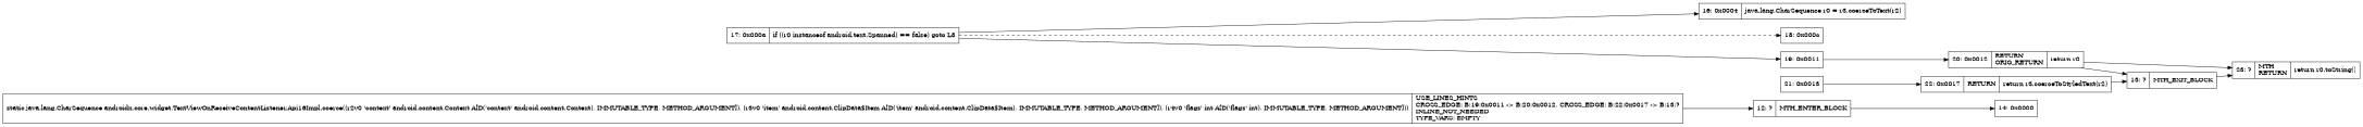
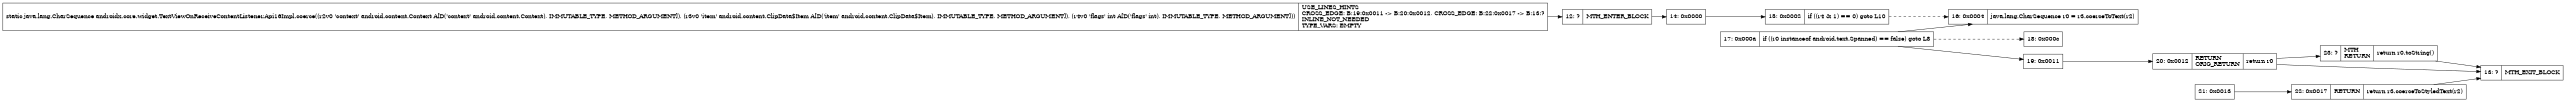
  digraph {
    rankdir=LR
    node [shape=record]
    n1 [label="{12\:\ ?|MTH_ENTER_BLOCK\l}"]
    n2 [label="{14\:\ 0x0000}"]
+   n3 [label="{15\:\ 0x0002|if ((r4 & 1) == 0) goto L10\l}"]
    n4 [label="{16\:\ 0x0004|java.lang.CharSequence r0 = r3.coerceToText(r2)\l}"]
    n5 [label="{21\:\ 0x0013}"]
    n6 [label="{22\:\ 0x0017|RETURN\l|return r3.coerceToStyledText(r2)\l}"]
    n7 [label="{17\:\ 0x000a|if ((r0 instanceof android.text.Spanned) == false) goto L8\l}"]
    n8 [label="{18\:\ 0x000c}"]
    n9 [label="{19\:\ 0x0011}"]
    n10 [label="{20\:\ 0x0012|RETURN\lORIG_RETURN\l|return r0\l}"]
    n11 [label="{23\:\ ?|MTH\lRETURN\l|return r0.toString()\l}"]
    n12 [label="{13\:\ ?|MTH_EXIT_BLOCK\l}"]
    n13 [label="{static java.lang.CharSequence androidx.core.widget.TextViewOnReceiveContentListener.Api16Impl.coerce((r2v0 'context' android.content.Context A[D('context' android.content.Context), IMMUTABLE_TYPE, METHOD_ARGUMENT]), (r3v0 'item' android.content.ClipData$Item A[D('item' android.content.ClipData$Item), IMMUTABLE_TYPE, METHOD_ARGUMENT]), (r4v0 'flags' int A[D('flags' int), IMMUTABLE_TYPE, METHOD_ARGUMENT]))  | USE_LINES_HINTS\lCROSS_EDGE: B:19:0x0011 \-\> B:20:0x0012, CROSS_EDGE: B:22:0x0017 \-\> B:13:?\lINLINE_NOT_NEEDED\lTYPE_VARS: EMPTY\l}"]
    n1 -> n2
+   n2 -> n3
+   n3 -> n4 [style=dashed]
    n5 -> n6
    n6 -> n12
    n7 -> n4
    n7 -> n8 [style=dashed]
    n7 -> n9
    n9 -> n10
    n10 -> n11
    n10 -> n12
-   n12 -> n11
+   n11 -> n12
    n13 -> n1
  }
